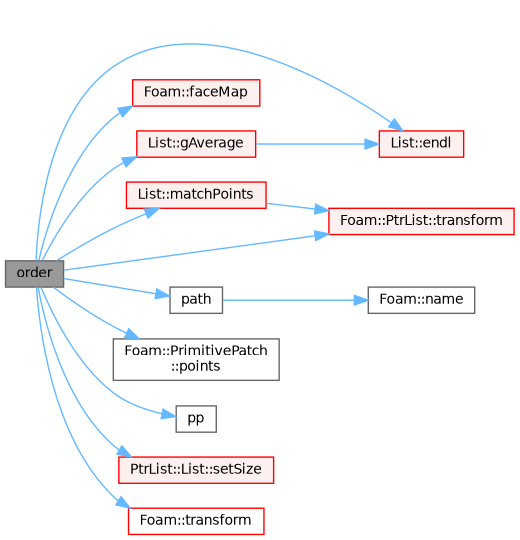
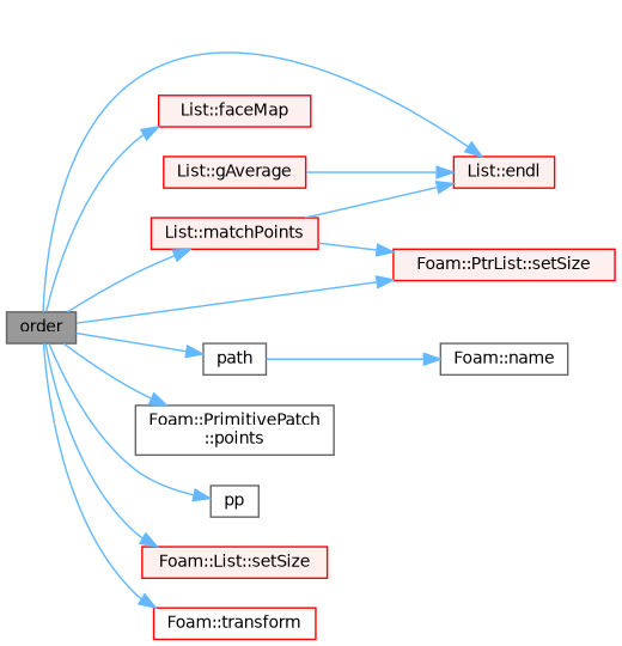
  digraph {
    rankdir=LR
    node [color=red fillcolor="#FFF0F0" fontname=Helvetica fontsize=10 shape=box style=filled]
    edge [color=steelblue1 fontname=Helvetica fontsize=10 labelfontname=Helvetica labelfontsize=10 style=solid]
    n1 [color=gray40 fillcolor=grey60 fontcolor=black height=0.2 label=order width=0.4]
    n2 [height=0.2 label="List::endl" width=0.4]
-   n3 [height=0.2 label="Foam::faceMap" width=0.4]
+   n3 [height=0.2 label="List::faceMap" width=0.4]
    n4 [height=0.2 label="List::gAverage" width=0.4]
    n5 [height=0.2 label="List::matchPoints" width=0.4]
-   n6 [height=0.2 label="Foam::PtrList::transform" width=0.4]
+   n6 [height=0.2 label="Foam::PtrList::setSize" width=0.4]
    n7 [color=grey40 fillcolor=white height=0.2 label=path width=0.4]
    n8 [color=grey40 fillcolor=white height=0.2 label="Foam::PrimitivePatch\l::points" width=0.4]
    n9 [color=grey40 fillcolor=white height=0.2 label=pp width=0.4]
-   n10 [height=0.2 label="PtrList::List::setSize" width=0.4]
+   n10 [height=0.2 label="Foam::List::setSize" width=0.4]
    n11 [fillcolor=white height=0.2 label="Foam::transform" width=0.4]
    n12 [color=grey40 fillcolor=white height=0.2 label="Foam::name" width=0.4]
    n1 -> n2
    n1 -> n3
-   n1 -> n4
    n1 -> n5
    n1 -> n6
    n1 -> n7
    n1 -> n8
    n1 -> n9
    n1 -> n10
    n1 -> n11
    n4 -> n2
+   n5 -> n2
    n5 -> n6
    n7 -> n12
  }
